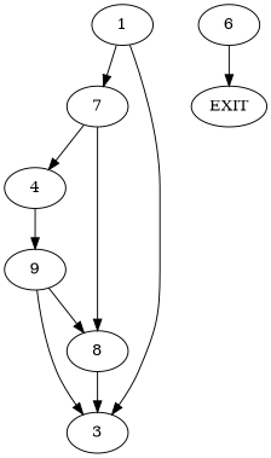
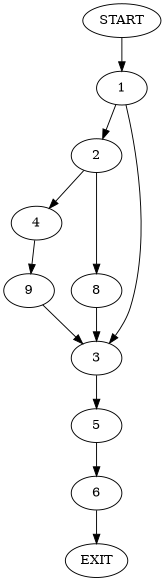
  digraph {
+   n1 [label=START]
    1
-   2 [label=7]
+   2
    3
    n5 [label=EXIT]
    4
    8
+   5
    n9 [label=9]
    6
+   n1 -> 1
    1 -> 2
    1 -> 3
    2 -> 4
    2 -> 8
+   3 -> 5
    4 -> n9
    8 -> 3
+   5 -> 6
    n9 -> 3
-   n9 -> 8
    6 -> n5
  }
